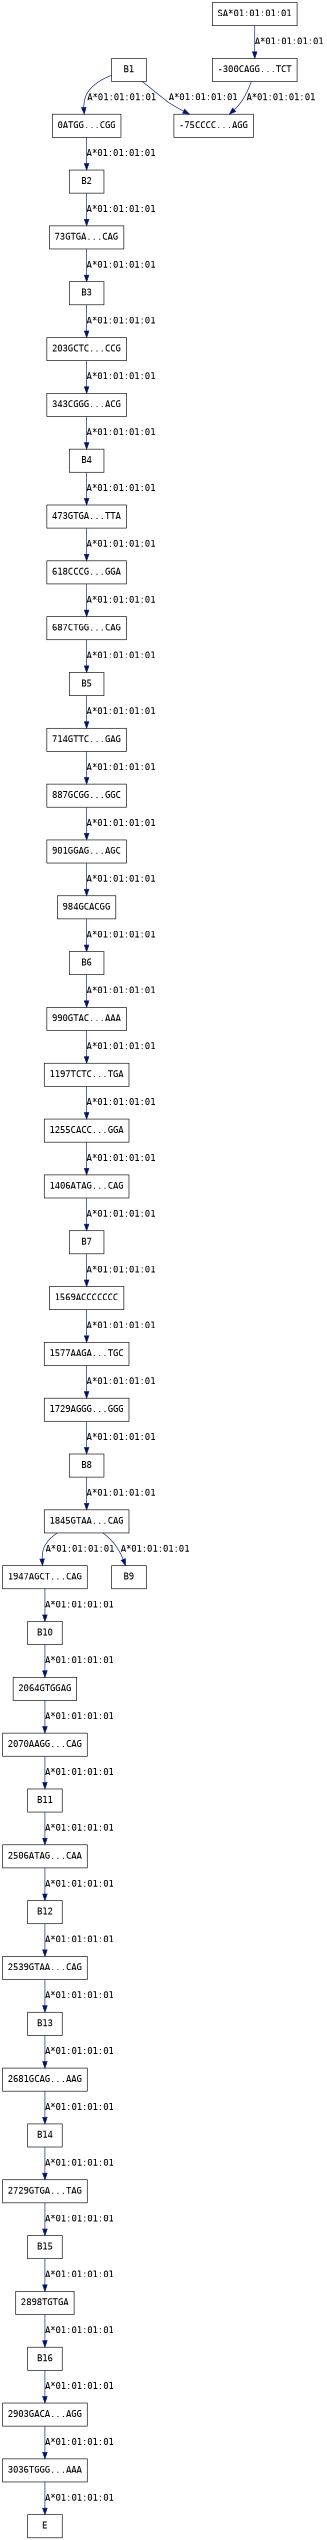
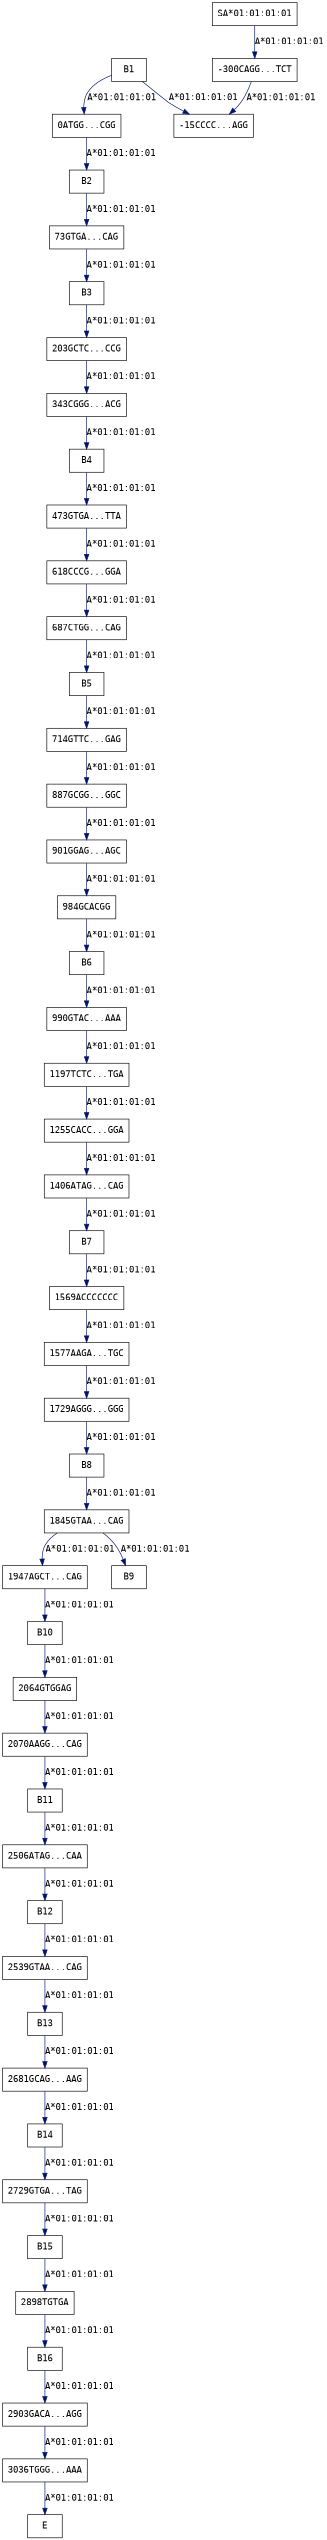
  digraph {
    fontname="DejaVu Sans Mono"
    node [fontname="DejaVu Sans Mono" shape=box]
    edge [color="#001267" fontname="DejaVu Sans Mono"]
    "3036TGGG...AAA"
    E
    "1947AGCT...CAG"
    B10
    B8
    "1845GTAA...CAG"
    B9
    "1569ACCCCCCC"
    "1577AAGA...TGC"
    "1729AGGG...GGG"
    "887GCGG...GGC"
    "901GGAG...AGC"
    "984GCACGG"
    "714GTTC...GAG"
    "1406ATAG...CAG"
    B7
    "2903GACA...AGG"
    "2070AAGG...CAG"
    B11
    "2506ATAG...CAA"
    B3
    "203GCTC...CCG"
    "343CGGG...ACG"
    "618CCCG...GGA"
    "687CTGG...CAG"
    B5
    "73GTGA...CAG"
    B4
    "473GTGA...TTA"
    B15
    "2898TGTGA"
    B16
    "-300CAGG...TCT"
-   "-15CCCC...AGG" [label="-75CCCC...AGG"]
+   "-15CCCC...AGG"
    B6
    "990GTAC...AAA"
    "1197TCTC...TGA"
    B14
    "2729GTGA...TAG"
    "2064GTGGAG"
    B12
    "2539GTAA...CAG"
    B13
    B2
    "2681GCAG...AAG"
    "0ATGG...CGG"
    B1
    "1255CACC...GGA"
    "SA*01:01:01:01"
    "3036TGGG...AAA" -> E [label="A*01:01:01:01"]
    "1947AGCT...CAG" -> B10 [label="A*01:01:01:01"]
    B10 -> "2064GTGGAG" [label="A*01:01:01:01"]
    B8 -> "1845GTAA...CAG" [label="A*01:01:01:01"]
    "1845GTAA...CAG" -> "1947AGCT...CAG" [label="A*01:01:01:01"]
    "1845GTAA...CAG" -> B9 [label="A*01:01:01:01"]
    "1569ACCCCCCC" -> "1577AAGA...TGC" [label="A*01:01:01:01"]
    "1577AAGA...TGC" -> "1729AGGG...GGG" [label="A*01:01:01:01"]
    "1729AGGG...GGG" -> B8 [label="A*01:01:01:01"]
    "887GCGG...GGC" -> "901GGAG...AGC" [label="A*01:01:01:01"]
    "901GGAG...AGC" -> "984GCACGG" [label="A*01:01:01:01"]
    "984GCACGG" -> B6 [label="A*01:01:01:01"]
    "714GTTC...GAG" -> "887GCGG...GGC" [label="A*01:01:01:01"]
    "1406ATAG...CAG" -> B7 [label="A*01:01:01:01"]
    B7 -> "1569ACCCCCCC" [label="A*01:01:01:01"]
    "2903GACA...AGG" -> "3036TGGG...AAA" [label="A*01:01:01:01"]
    "2070AAGG...CAG" -> B11 [label="A*01:01:01:01"]
    B11 -> "2506ATAG...CAA" [label="A*01:01:01:01"]
    "2506ATAG...CAA" -> B12 [label="A*01:01:01:01"]
    B3 -> "203GCTC...CCG" [label="A*01:01:01:01"]
    "203GCTC...CCG" -> "343CGGG...ACG" [label="A*01:01:01:01"]
    "343CGGG...ACG" -> B4 [label="A*01:01:01:01"]
    "618CCCG...GGA" -> "687CTGG...CAG" [label="A*01:01:01:01"]
    "687CTGG...CAG" -> B5 [label="A*01:01:01:01"]
    B5 -> "714GTTC...GAG" [label="A*01:01:01:01"]
    "73GTGA...CAG" -> B3 [label="A*01:01:01:01"]
    B4 -> "473GTGA...TTA" [label="A*01:01:01:01"]
    "473GTGA...TTA" -> "618CCCG...GGA" [label="A*01:01:01:01"]
    B15 -> "2898TGTGA" [label="A*01:01:01:01"]
    "2898TGTGA" -> B16 [label="A*01:01:01:01"]
    B16 -> "2903GACA...AGG" [label="A*01:01:01:01"]
    "-300CAGG...TCT" -> "-15CCCC...AGG" [label="A*01:01:01:01"]
    B6 -> "990GTAC...AAA" [label="A*01:01:01:01"]
    "990GTAC...AAA" -> "1197TCTC...TGA" [label="A*01:01:01:01"]
    "1197TCTC...TGA" -> "1255CACC...GGA" [label="A*01:01:01:01"]
    B14 -> "2729GTGA...TAG" [label="A*01:01:01:01"]
    "2729GTGA...TAG" -> B15 [label="A*01:01:01:01"]
    "2064GTGGAG" -> "2070AAGG...CAG" [label="A*01:01:01:01"]
    B12 -> "2539GTAA...CAG" [label="A*01:01:01:01"]
    "2539GTAA...CAG" -> B13 [label="A*01:01:01:01"]
    B13 -> "2681GCAG...AAG" [label="A*01:01:01:01"]
    B2 -> "73GTGA...CAG" [label="A*01:01:01:01"]
    "2681GCAG...AAG" -> B14 [label="A*01:01:01:01"]
    "0ATGG...CGG" -> B2 [label="A*01:01:01:01"]
    B1 -> "-15CCCC...AGG" [label="A*01:01:01:01"]
    B1 -> "0ATGG...CGG" [label="A*01:01:01:01"]
    "1255CACC...GGA" -> "1406ATAG...CAG" [label="A*01:01:01:01"]
    "SA*01:01:01:01" -> "-300CAGG...TCT" [label="A*01:01:01:01"]
  }
